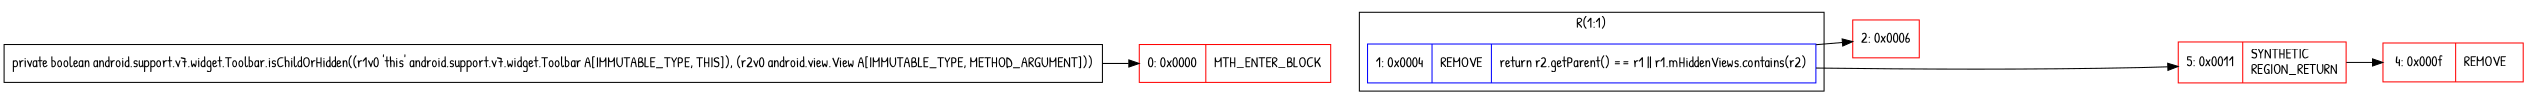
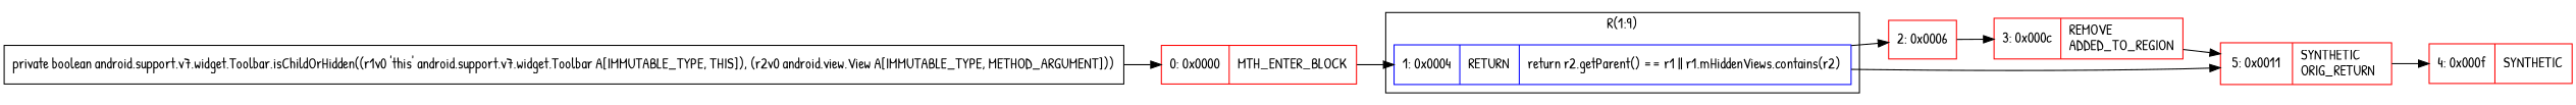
  digraph {
    fontname="Patrick Hand"
    rankdir=LR
    node [color=red fontname="Patrick Hand" shape=record]
    edge [fontname="Patrick Hand"]
-   n1 [color=blue label="{1\:\ 0x0004|REMOVE\l|return r2.getParent() == r1 \|\| r1.mHiddenViews.contains(r2)\l}"]
+   n1 [color=blue label="{1\:\ 0x0004|RETURN\l|return r2.getParent() == r1 \|\| r1.mHiddenViews.contains(r2)\l}"]
    n2 [label="{2\:\ 0x0006}"]
-   n3 [label="{5\:\ 0x0011|SYNTHETIC\lREGION_RETURN\l}"]
-   n5 [label="{4\:\ 0x000f|REMOVE\l}"]
+   n3 [label="{5\:\ 0x0011|SYNTHETIC\lORIG_RETURN\l}"]
+   n4 [label="{3\:\ 0x000c|REMOVE\lADDED_TO_REGION\l}"]
+   n5 [label="{4\:\ 0x000f|SYNTHETIC\l}"]
    n6 [label="{0\:\ 0x0000|MTH_ENTER_BLOCK\l}"]
    n7 [label="{private boolean android.support.v7.widget.Toolbar.isChildOrHidden((r1v0 'this' android.support.v7.widget.Toolbar A[IMMUTABLE_TYPE, THIS]), (r2v0 android.view.View A[IMMUTABLE_TYPE, METHOD_ARGUMENT])) }" color=""]
    subgraph cluster_1 {
-     label="R(1:1)"
+     label="R(1:9)"
      n1
    }
    n1 -> n2
    n1 -> n3
+   n2 -> n4
    n3 -> n5
+   n4 -> n3
+   n6 -> n1
    n7 -> n6
  }
